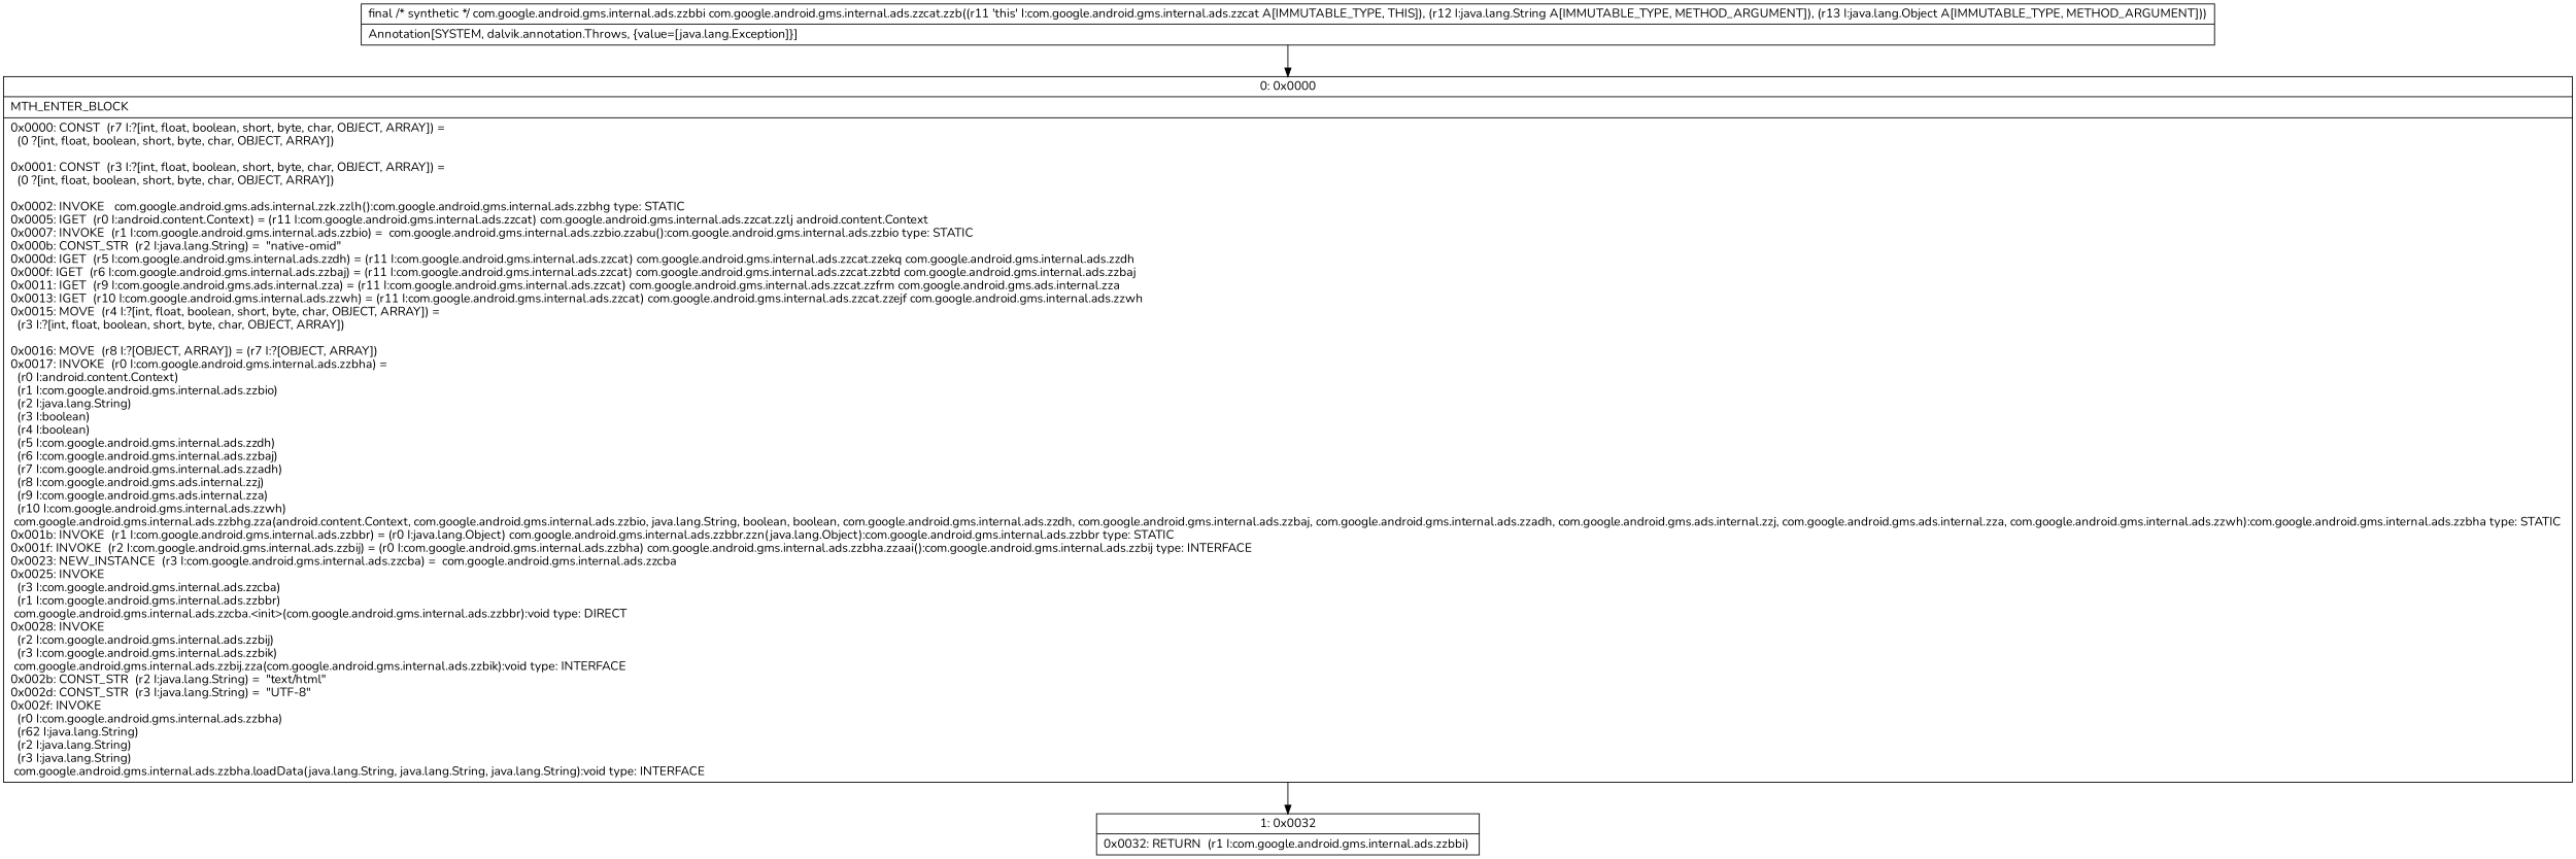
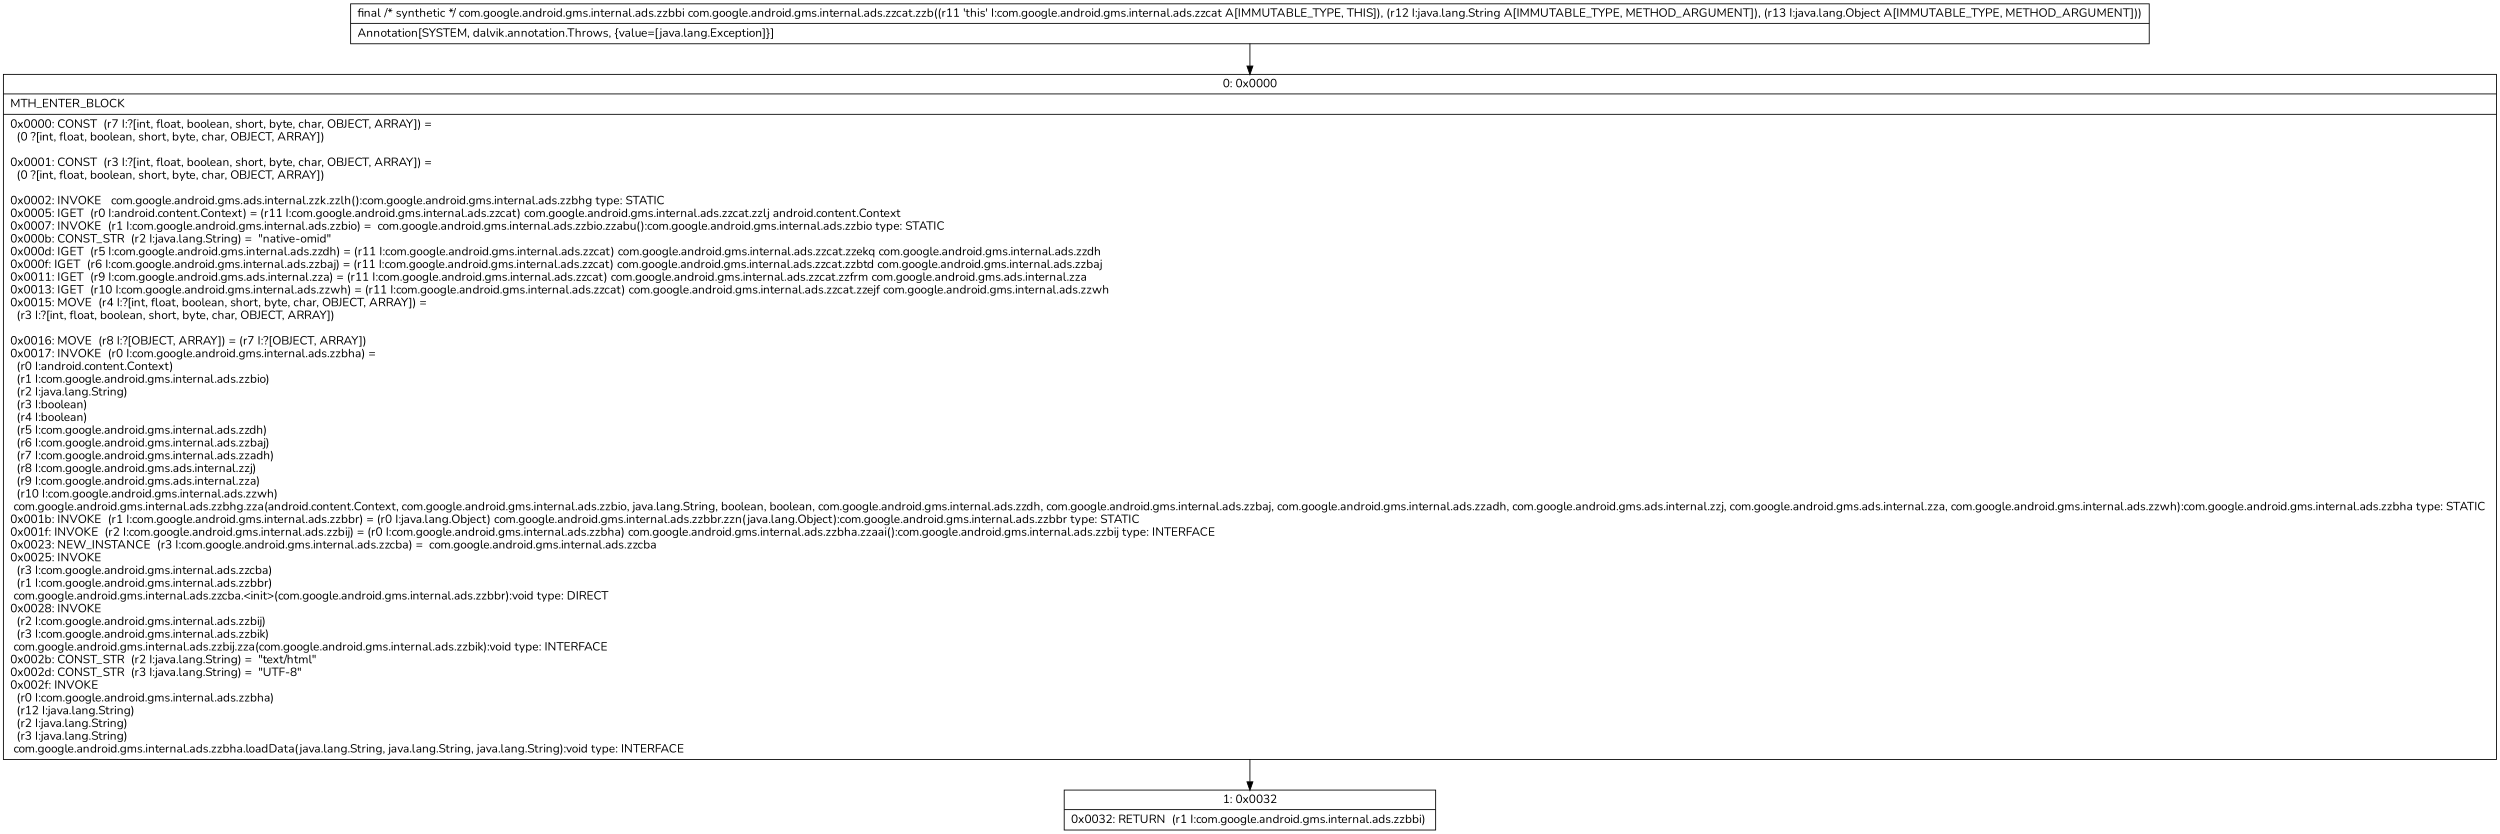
  digraph {
    fontname=Nunito
    node [shape=record fontname=Nunito]
    edge [fontname=Nunito]
-   n1 [label="{0\:\ 0x0000|MTH_ENTER_BLOCK\l|0x0000: CONST  (r7 I:?[int, float, boolean, short, byte, char, OBJECT, ARRAY]) = \l  (0 ?[int, float, boolean, short, byte, char, OBJECT, ARRAY])\l \l0x0001: CONST  (r3 I:?[int, float, boolean, short, byte, char, OBJECT, ARRAY]) = \l  (0 ?[int, float, boolean, short, byte, char, OBJECT, ARRAY])\l \l0x0002: INVOKE   com.google.android.gms.ads.internal.zzk.zzlh():com.google.android.gms.internal.ads.zzbhg type: STATIC \l0x0005: IGET  (r0 I:android.content.Context) = (r11 I:com.google.android.gms.internal.ads.zzcat) com.google.android.gms.internal.ads.zzcat.zzlj android.content.Context \l0x0007: INVOKE  (r1 I:com.google.android.gms.internal.ads.zzbio) =  com.google.android.gms.internal.ads.zzbio.zzabu():com.google.android.gms.internal.ads.zzbio type: STATIC \l0x000b: CONST_STR  (r2 I:java.lang.String) =  \"native\-omid\" \l0x000d: IGET  (r5 I:com.google.android.gms.internal.ads.zzdh) = (r11 I:com.google.android.gms.internal.ads.zzcat) com.google.android.gms.internal.ads.zzcat.zzekq com.google.android.gms.internal.ads.zzdh \l0x000f: IGET  (r6 I:com.google.android.gms.internal.ads.zzbaj) = (r11 I:com.google.android.gms.internal.ads.zzcat) com.google.android.gms.internal.ads.zzcat.zzbtd com.google.android.gms.internal.ads.zzbaj \l0x0011: IGET  (r9 I:com.google.android.gms.ads.internal.zza) = (r11 I:com.google.android.gms.internal.ads.zzcat) com.google.android.gms.internal.ads.zzcat.zzfrm com.google.android.gms.ads.internal.zza \l0x0013: IGET  (r10 I:com.google.android.gms.internal.ads.zzwh) = (r11 I:com.google.android.gms.internal.ads.zzcat) com.google.android.gms.internal.ads.zzcat.zzejf com.google.android.gms.internal.ads.zzwh \l0x0015: MOVE  (r4 I:?[int, float, boolean, short, byte, char, OBJECT, ARRAY]) = \l  (r3 I:?[int, float, boolean, short, byte, char, OBJECT, ARRAY])\l \l0x0016: MOVE  (r8 I:?[OBJECT, ARRAY]) = (r7 I:?[OBJECT, ARRAY]) \l0x0017: INVOKE  (r0 I:com.google.android.gms.internal.ads.zzbha) = \l  (r0 I:android.content.Context)\l  (r1 I:com.google.android.gms.internal.ads.zzbio)\l  (r2 I:java.lang.String)\l  (r3 I:boolean)\l  (r4 I:boolean)\l  (r5 I:com.google.android.gms.internal.ads.zzdh)\l  (r6 I:com.google.android.gms.internal.ads.zzbaj)\l  (r7 I:com.google.android.gms.internal.ads.zzadh)\l  (r8 I:com.google.android.gms.ads.internal.zzj)\l  (r9 I:com.google.android.gms.ads.internal.zza)\l  (r10 I:com.google.android.gms.internal.ads.zzwh)\l com.google.android.gms.internal.ads.zzbhg.zza(android.content.Context, com.google.android.gms.internal.ads.zzbio, java.lang.String, boolean, boolean, com.google.android.gms.internal.ads.zzdh, com.google.android.gms.internal.ads.zzbaj, com.google.android.gms.internal.ads.zzadh, com.google.android.gms.ads.internal.zzj, com.google.android.gms.ads.internal.zza, com.google.android.gms.internal.ads.zzwh):com.google.android.gms.internal.ads.zzbha type: STATIC \l0x001b: INVOKE  (r1 I:com.google.android.gms.internal.ads.zzbbr) = (r0 I:java.lang.Object) com.google.android.gms.internal.ads.zzbbr.zzn(java.lang.Object):com.google.android.gms.internal.ads.zzbbr type: STATIC \l0x001f: INVOKE  (r2 I:com.google.android.gms.internal.ads.zzbij) = (r0 I:com.google.android.gms.internal.ads.zzbha) com.google.android.gms.internal.ads.zzbha.zzaai():com.google.android.gms.internal.ads.zzbij type: INTERFACE \l0x0023: NEW_INSTANCE  (r3 I:com.google.android.gms.internal.ads.zzcba) =  com.google.android.gms.internal.ads.zzcba \l0x0025: INVOKE  \l  (r3 I:com.google.android.gms.internal.ads.zzcba)\l  (r1 I:com.google.android.gms.internal.ads.zzbbr)\l com.google.android.gms.internal.ads.zzcba.\<init\>(com.google.android.gms.internal.ads.zzbbr):void type: DIRECT \l0x0028: INVOKE  \l  (r2 I:com.google.android.gms.internal.ads.zzbij)\l  (r3 I:com.google.android.gms.internal.ads.zzbik)\l com.google.android.gms.internal.ads.zzbij.zza(com.google.android.gms.internal.ads.zzbik):void type: INTERFACE \l0x002b: CONST_STR  (r2 I:java.lang.String) =  \"text\/html\" \l0x002d: CONST_STR  (r3 I:java.lang.String) =  \"UTF\-8\" \l0x002f: INVOKE  \l  (r0 I:com.google.android.gms.internal.ads.zzbha)\l  (r62 I:java.lang.String)\l  (r2 I:java.lang.String)\l  (r3 I:java.lang.String)\l com.google.android.gms.internal.ads.zzbha.loadData(java.lang.String, java.lang.String, java.lang.String):void type: INTERFACE \l}"]
+   n1 [label="{0\:\ 0x0000|MTH_ENTER_BLOCK\l|0x0000: CONST  (r7 I:?[int, float, boolean, short, byte, char, OBJECT, ARRAY]) = \l  (0 ?[int, float, boolean, short, byte, char, OBJECT, ARRAY])\l \l0x0001: CONST  (r3 I:?[int, float, boolean, short, byte, char, OBJECT, ARRAY]) = \l  (0 ?[int, float, boolean, short, byte, char, OBJECT, ARRAY])\l \l0x0002: INVOKE   com.google.android.gms.ads.internal.zzk.zzlh():com.google.android.gms.internal.ads.zzbhg type: STATIC \l0x0005: IGET  (r0 I:android.content.Context) = (r11 I:com.google.android.gms.internal.ads.zzcat) com.google.android.gms.internal.ads.zzcat.zzlj android.content.Context \l0x0007: INVOKE  (r1 I:com.google.android.gms.internal.ads.zzbio) =  com.google.android.gms.internal.ads.zzbio.zzabu():com.google.android.gms.internal.ads.zzbio type: STATIC \l0x000b: CONST_STR  (r2 I:java.lang.String) =  \"native\-omid\" \l0x000d: IGET  (r5 I:com.google.android.gms.internal.ads.zzdh) = (r11 I:com.google.android.gms.internal.ads.zzcat) com.google.android.gms.internal.ads.zzcat.zzekq com.google.android.gms.internal.ads.zzdh \l0x000f: IGET  (r6 I:com.google.android.gms.internal.ads.zzbaj) = (r11 I:com.google.android.gms.internal.ads.zzcat) com.google.android.gms.internal.ads.zzcat.zzbtd com.google.android.gms.internal.ads.zzbaj \l0x0011: IGET  (r9 I:com.google.android.gms.ads.internal.zza) = (r11 I:com.google.android.gms.internal.ads.zzcat) com.google.android.gms.internal.ads.zzcat.zzfrm com.google.android.gms.ads.internal.zza \l0x0013: IGET  (r10 I:com.google.android.gms.internal.ads.zzwh) = (r11 I:com.google.android.gms.internal.ads.zzcat) com.google.android.gms.internal.ads.zzcat.zzejf com.google.android.gms.internal.ads.zzwh \l0x0015: MOVE  (r4 I:?[int, float, boolean, short, byte, char, OBJECT, ARRAY]) = \l  (r3 I:?[int, float, boolean, short, byte, char, OBJECT, ARRAY])\l \l0x0016: MOVE  (r8 I:?[OBJECT, ARRAY]) = (r7 I:?[OBJECT, ARRAY]) \l0x0017: INVOKE  (r0 I:com.google.android.gms.internal.ads.zzbha) = \l  (r0 I:android.content.Context)\l  (r1 I:com.google.android.gms.internal.ads.zzbio)\l  (r2 I:java.lang.String)\l  (r3 I:boolean)\l  (r4 I:boolean)\l  (r5 I:com.google.android.gms.internal.ads.zzdh)\l  (r6 I:com.google.android.gms.internal.ads.zzbaj)\l  (r7 I:com.google.android.gms.internal.ads.zzadh)\l  (r8 I:com.google.android.gms.ads.internal.zzj)\l  (r9 I:com.google.android.gms.ads.internal.zza)\l  (r10 I:com.google.android.gms.internal.ads.zzwh)\l com.google.android.gms.internal.ads.zzbhg.zza(android.content.Context, com.google.android.gms.internal.ads.zzbio, java.lang.String, boolean, boolean, com.google.android.gms.internal.ads.zzdh, com.google.android.gms.internal.ads.zzbaj, com.google.android.gms.internal.ads.zzadh, com.google.android.gms.ads.internal.zzj, com.google.android.gms.ads.internal.zza, com.google.android.gms.internal.ads.zzwh):com.google.android.gms.internal.ads.zzbha type: STATIC \l0x001b: INVOKE  (r1 I:com.google.android.gms.internal.ads.zzbbr) = (r0 I:java.lang.Object) com.google.android.gms.internal.ads.zzbbr.zzn(java.lang.Object):com.google.android.gms.internal.ads.zzbbr type: STATIC \l0x001f: INVOKE  (r2 I:com.google.android.gms.internal.ads.zzbij) = (r0 I:com.google.android.gms.internal.ads.zzbha) com.google.android.gms.internal.ads.zzbha.zzaai():com.google.android.gms.internal.ads.zzbij type: INTERFACE \l0x0023: NEW_INSTANCE  (r3 I:com.google.android.gms.internal.ads.zzcba) =  com.google.android.gms.internal.ads.zzcba \l0x0025: INVOKE  \l  (r3 I:com.google.android.gms.internal.ads.zzcba)\l  (r1 I:com.google.android.gms.internal.ads.zzbbr)\l com.google.android.gms.internal.ads.zzcba.\<init\>(com.google.android.gms.internal.ads.zzbbr):void type: DIRECT \l0x0028: INVOKE  \l  (r2 I:com.google.android.gms.internal.ads.zzbij)\l  (r3 I:com.google.android.gms.internal.ads.zzbik)\l com.google.android.gms.internal.ads.zzbij.zza(com.google.android.gms.internal.ads.zzbik):void type: INTERFACE \l0x002b: CONST_STR  (r2 I:java.lang.String) =  \"text\/html\" \l0x002d: CONST_STR  (r3 I:java.lang.String) =  \"UTF\-8\" \l0x002f: INVOKE  \l  (r0 I:com.google.android.gms.internal.ads.zzbha)\l  (r12 I:java.lang.String)\l  (r2 I:java.lang.String)\l  (r3 I:java.lang.String)\l com.google.android.gms.internal.ads.zzbha.loadData(java.lang.String, java.lang.String, java.lang.String):void type: INTERFACE \l}"]
    n2 [label="{1\:\ 0x0032|0x0032: RETURN  (r1 I:com.google.android.gms.internal.ads.zzbbi) \l}"]
    n3 [label="{final \/* synthetic *\/ com.google.android.gms.internal.ads.zzbbi com.google.android.gms.internal.ads.zzcat.zzb((r11 'this' I:com.google.android.gms.internal.ads.zzcat A[IMMUTABLE_TYPE, THIS]), (r12 I:java.lang.String A[IMMUTABLE_TYPE, METHOD_ARGUMENT]), (r13 I:java.lang.Object A[IMMUTABLE_TYPE, METHOD_ARGUMENT]))  | Annotation[SYSTEM, dalvik.annotation.Throws, \{value=[java.lang.Exception]\}]\l}"]
    n1 -> n2
    n3 -> n1
  }
